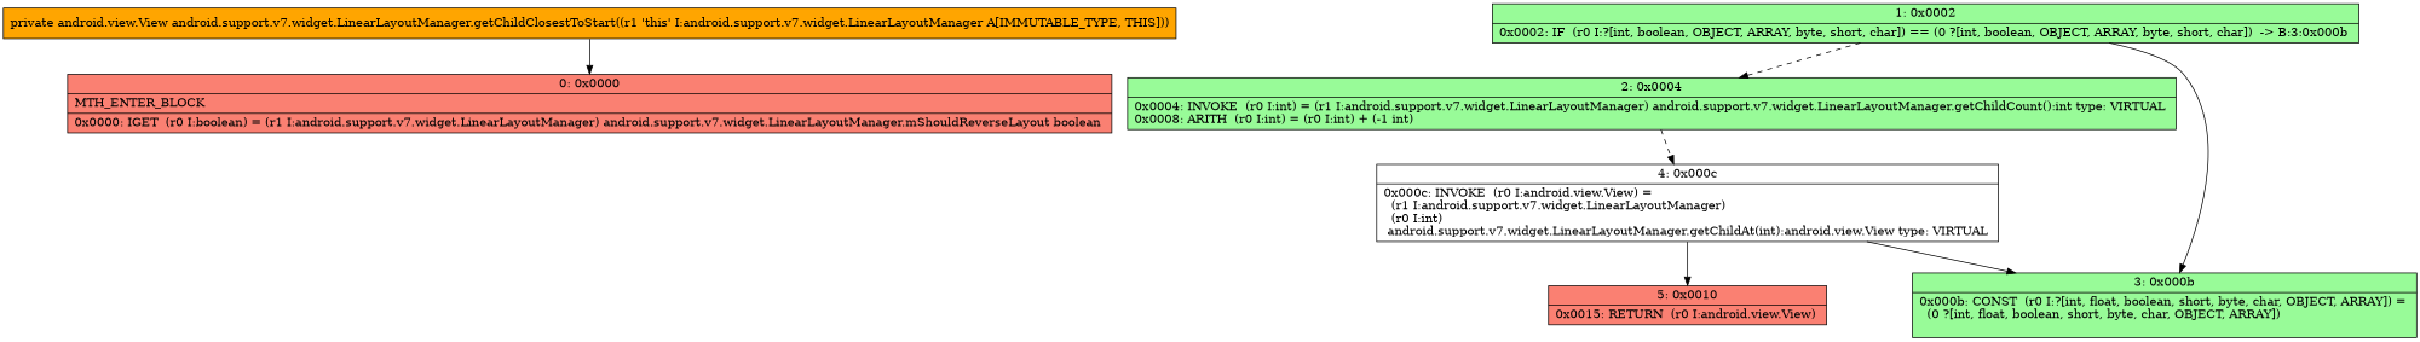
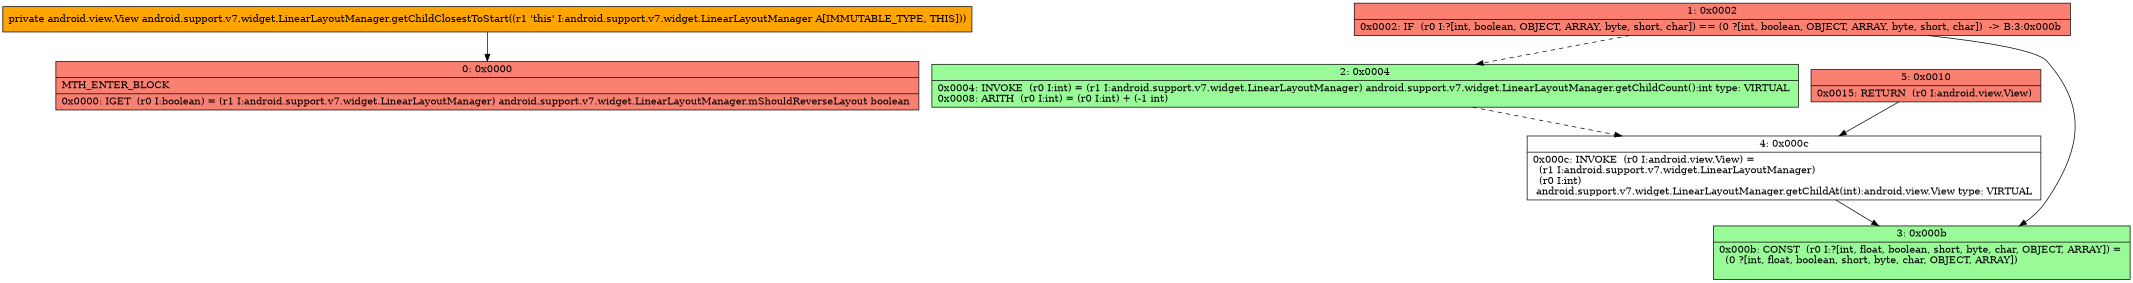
  digraph {
    node [fillcolor=palegreen shape=record style=filled]
    edge [style=solid]
    n1 [fillcolor=salmon label="{0\:\ 0x0000|MTH_ENTER_BLOCK\l|0x0000: IGET  (r0 I:boolean) = (r1 I:android.support.v7.widget.LinearLayoutManager) android.support.v7.widget.LinearLayoutManager.mShouldReverseLayout boolean \l}"]
-   n2 [label="{1\:\ 0x0002|0x0002: IF  (r0 I:?[int, boolean, OBJECT, ARRAY, byte, short, char]) == (0 ?[int, boolean, OBJECT, ARRAY, byte, short, char])  \-\> B:3:0x000b \l}"]
+   n2 [fillcolor=salmon label="{1\:\ 0x0002|0x0002: IF  (r0 I:?[int, boolean, OBJECT, ARRAY, byte, short, char]) == (0 ?[int, boolean, OBJECT, ARRAY, byte, short, char])  \-\> B:3:0x000b \l}"]
    n3 [label="{2\:\ 0x0004|0x0004: INVOKE  (r0 I:int) = (r1 I:android.support.v7.widget.LinearLayoutManager) android.support.v7.widget.LinearLayoutManager.getChildCount():int type: VIRTUAL \l0x0008: ARITH  (r0 I:int) = (r0 I:int) + (\-1 int) \l}"]
    n4 [label="{3\:\ 0x000b|0x000b: CONST  (r0 I:?[int, float, boolean, short, byte, char, OBJECT, ARRAY]) = \l  (0 ?[int, float, boolean, short, byte, char, OBJECT, ARRAY])\l \l}"]
    n5 [fillcolor=white label="{4\:\ 0x000c|0x000c: INVOKE  (r0 I:android.view.View) = \l  (r1 I:android.support.v7.widget.LinearLayoutManager)\l  (r0 I:int)\l android.support.v7.widget.LinearLayoutManager.getChildAt(int):android.view.View type: VIRTUAL \l}"]
    n6 [fillcolor=salmon label="{5\:\ 0x0010|0x0015: RETURN  (r0 I:android.view.View) \l}"]
    n7 [fillcolor=orange label="{private android.view.View android.support.v7.widget.LinearLayoutManager.getChildClosestToStart((r1 'this' I:android.support.v7.widget.LinearLayoutManager A[IMMUTABLE_TYPE, THIS])) }"]
    n2 -> n3 [style=dashed]
    n2 -> n4
    n3 -> n5 [style=dashed]
    n5 -> n4
-   n5 -> n6
+   n6 -> n5
    n7 -> n1
  }
